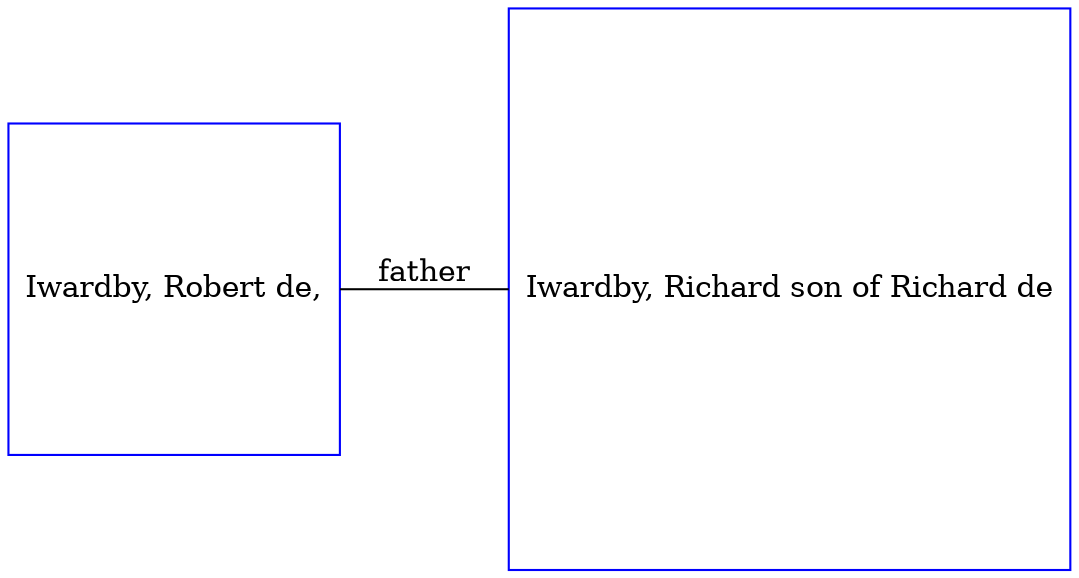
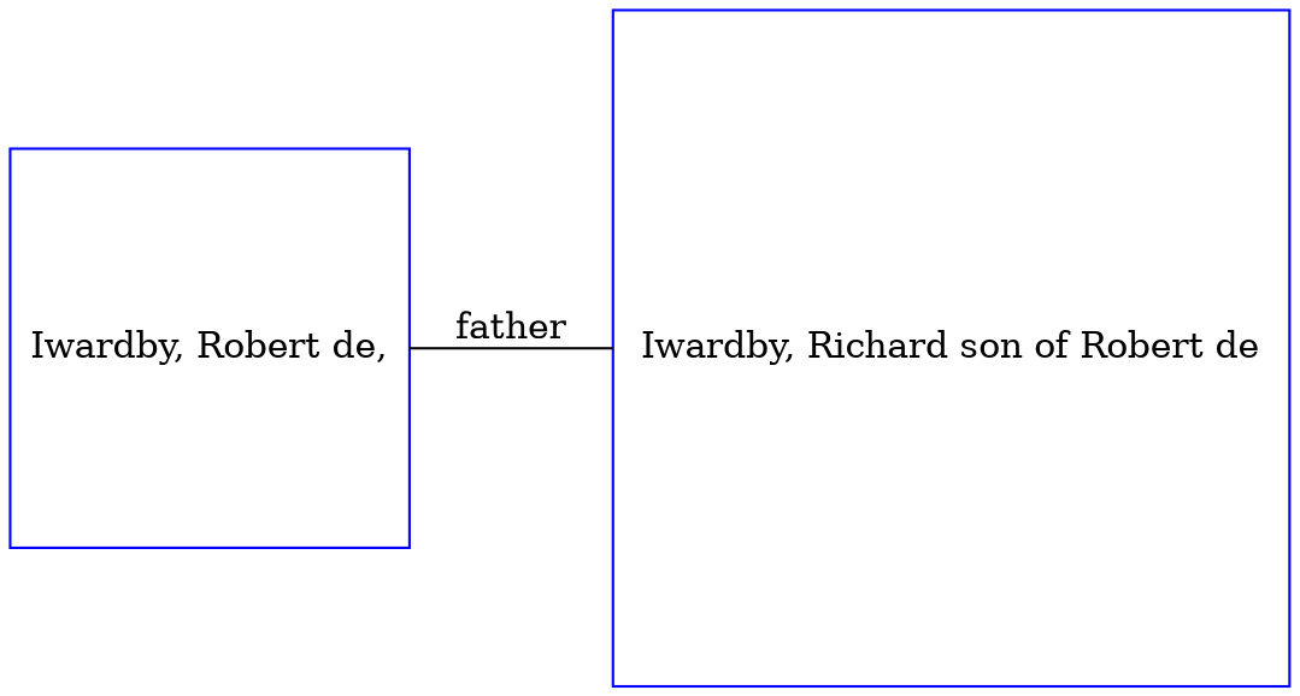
  digraph {
    rankdir=LR
    node [color=blue regular=1 shape=box]
    n1 [label="Iwardby, Robert de,"]
-   n2 [label="Iwardby, Richard son of Richard de"]
+   n2 [label="Iwardby, Richard son of Robert de"]
    n1 -> n2 [arrowsize=0.0 dir=none label=father]
  }
